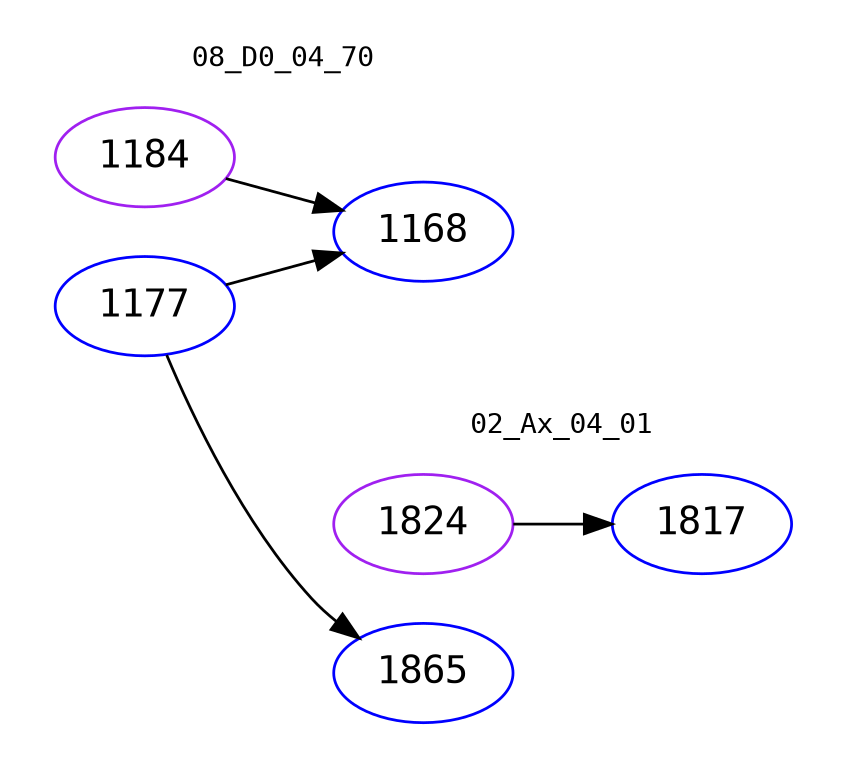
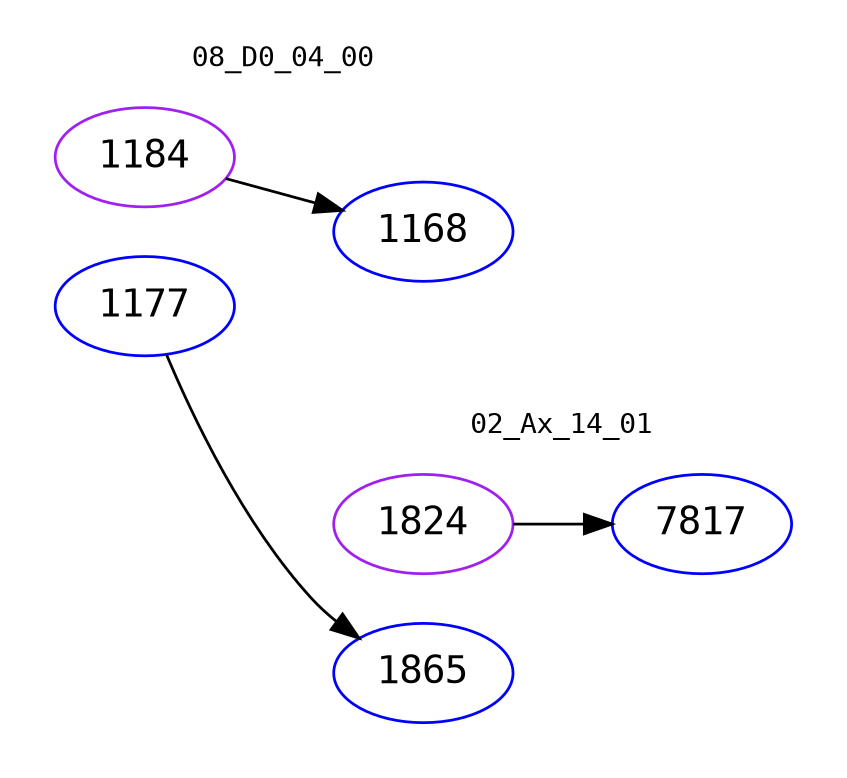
  digraph {
    fontname="DejaVu Sans Mono"
    rankdir=LR
    node [color=blue fontname="DejaVu Sans Mono"]
    edge [color=black fontname="DejaVu Sans Mono"]
    n1 [color=purple label=1824]
-   n2 [label=1817]
+   n2 [label=7817]
    n3 [label=1865]
    n4 [label=1177]
    n5 [label=1168]
    n6 [color=purple label=1184]
    subgraph cluster_1 {
      color=white
      fontsize=10
-     label="02_Ax_04_01"
+     label="02_Ax_14_01"
      n1
      n2
      n3
    }
    subgraph cluster_2 {
      color=white
      fontsize=10
-     label="08_D0_04_70"
+     label="08_D0_04_00"
      n4
      n5
      n6
    }
    n1 -> n2
    n4 -> n3
-   n4 -> n5
    n6 -> n5
  }
